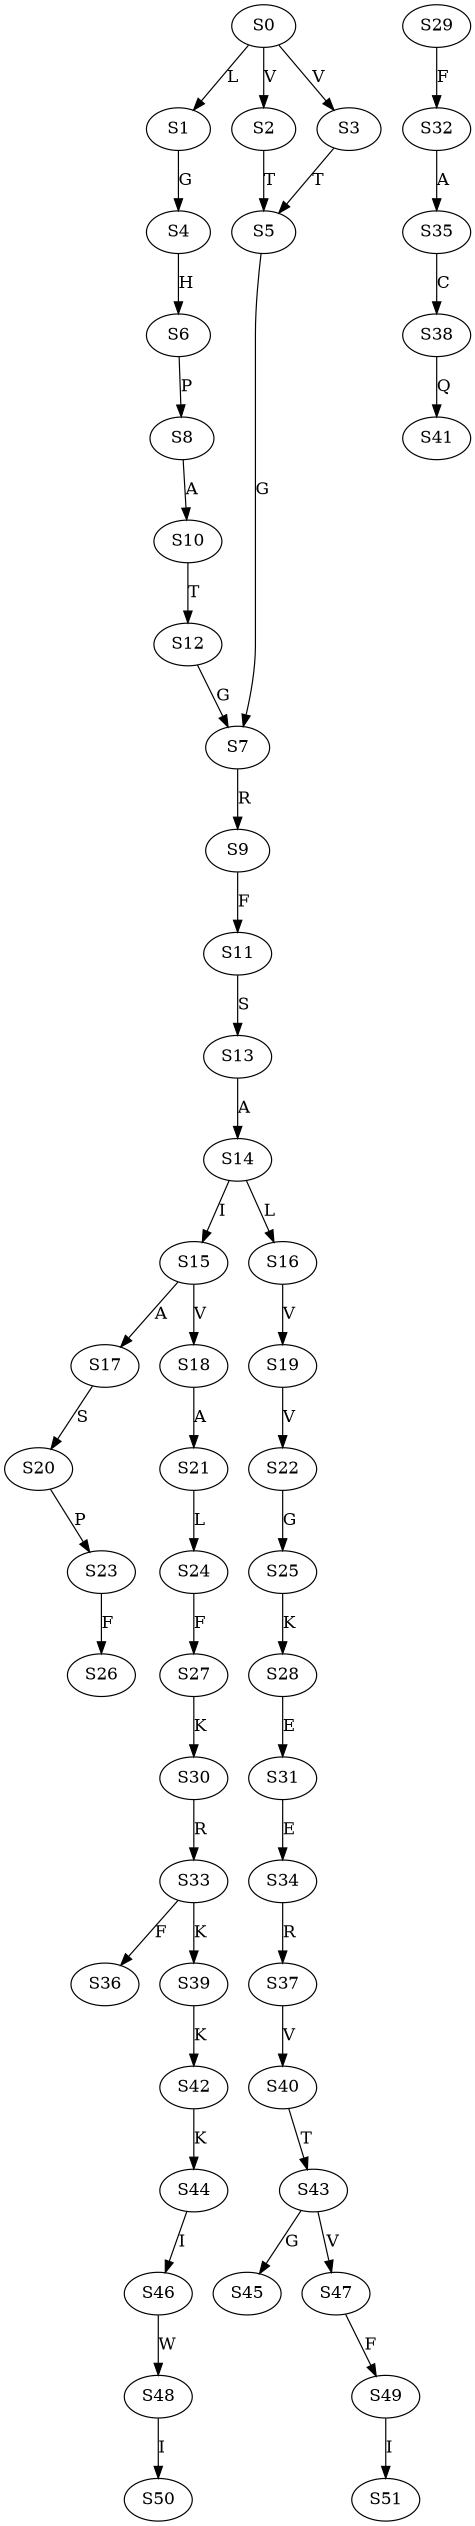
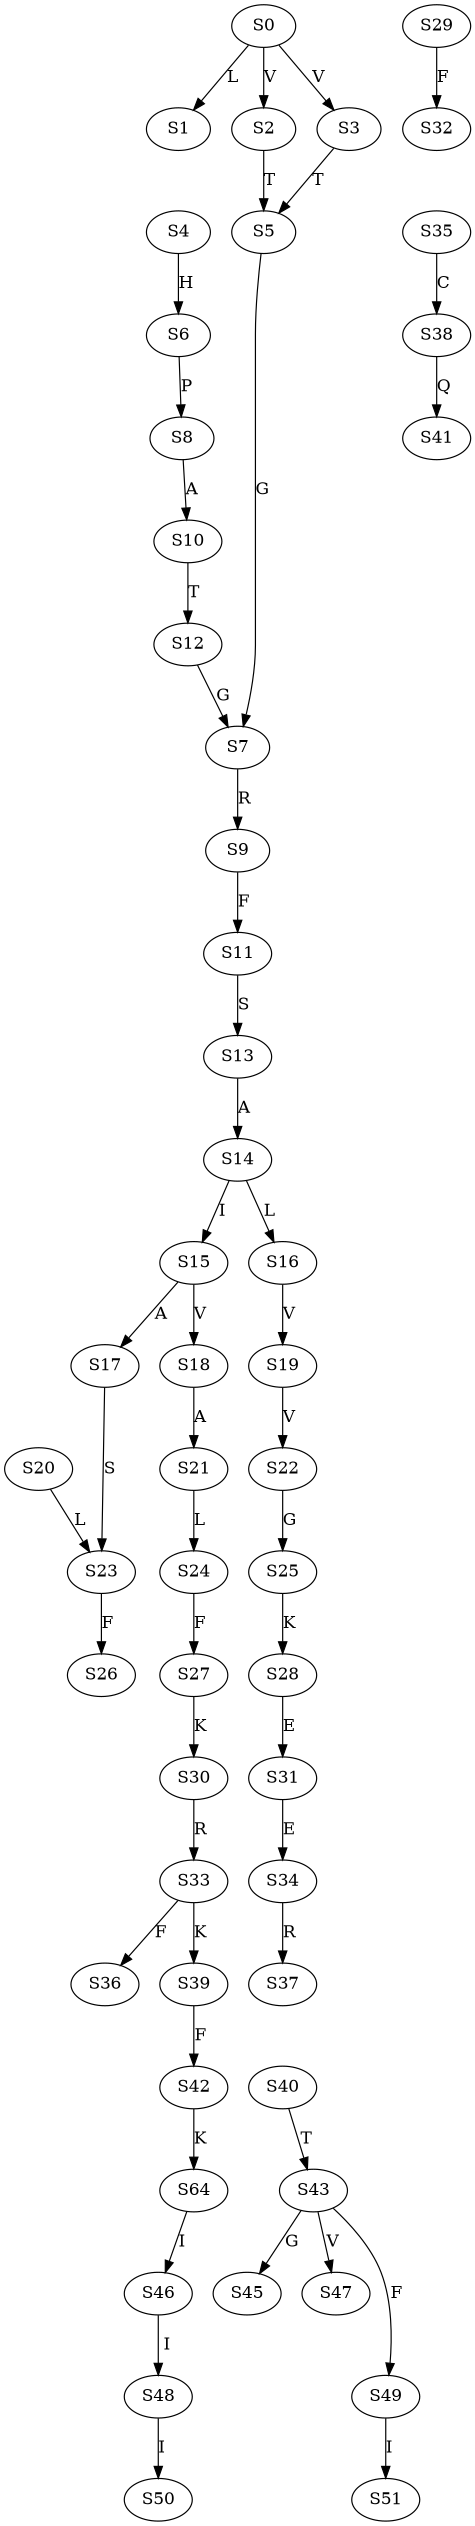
  strict digraph {
    S0
    S1
    S2
    S3
    S4
    S5
    S6
    S7
    S8
    S9
    S10
    S11
    S12
    S13
    S14
    S15
    S16
    S17
    S18
    S19
    S20
    S21
    S22
    S23
    S24
    S25
    S26
    S27
    S28
    S30
    S31
    S29
    S32
    S33
    S34
    S35
    S36
    S39
    S37
    S38
    S40
    S41
    S42
    S43
-   S44
+   S44 [label=S64]
    S45
    S47
    S46
    S48
    S49
    S50
    S51
    S0 -> S1 [label=L]
    S0 -> S2 [label=V]
    S0 -> S3 [label=V]
-   S1 -> S4 [label=G]
    S2 -> S5 [label=T]
    S3 -> S5 [label=T]
    S4 -> S6 [label=H]
    S5 -> S7 [label=G]
    S6 -> S8 [label=P]
    S7 -> S9 [label=R]
    S8 -> S10 [label=A]
    S9 -> S11 [label=F]
    S10 -> S12 [label=T]
    S11 -> S13 [label=S]
    S12 -> S7 [label=G]
    S13 -> S14 [label=A]
    S14 -> S15 [label=I]
    S14 -> S16 [label=L]
    S15 -> S17 [label=A]
    S15 -> S18 [label=V]
    S16 -> S19 [label=V]
-   S17 -> S20 [label=S]
+   S17 -> S23 [label=S]
    S18 -> S21 [label=A]
    S19 -> S22 [label=V]
-   S20 -> S23 [label=P]
+   S20 -> S23 [label=L]
    S21 -> S24 [label=L]
    S22 -> S25 [label=G]
    S23 -> S26 [label=F]
    S24 -> S27 [label=F]
    S25 -> S28 [label=K]
    S27 -> S30 [label=K]
    S28 -> S31 [label=E]
    S30 -> S33 [label=R]
    S31 -> S34 [label=E]
    S29 -> S32 [label=F]
-   S32 -> S35 [label=A]
    S33 -> S36 [label=F]
    S33 -> S39 [label=K]
    S34 -> S37 [label=R]
    S35 -> S38 [label=C]
-   S39 -> S42 [label=K]
-   S37 -> S40 [label=V]
+   S39 -> S42 [label=F]
    S38 -> S41 [label=Q]
    S40 -> S43 [label=T]
    S42 -> S44 [label=K]
    S43 -> S45 [label=G]
    S43 -> S47 [label=V]
    S44 -> S46 [label=I]
-   S47 -> S49 [label=F]
-   S46 -> S48 [label=W]
+   S43 -> S49 [label=F]
+   S46 -> S48 [label=I]
    S48 -> S50 [label=I]
    S49 -> S51 [label=I]
  }
